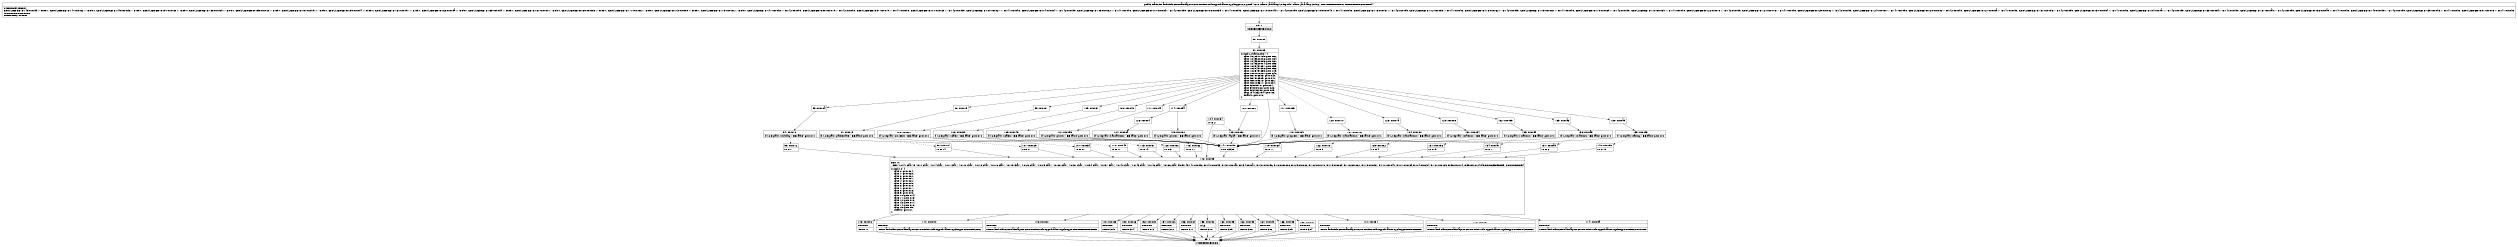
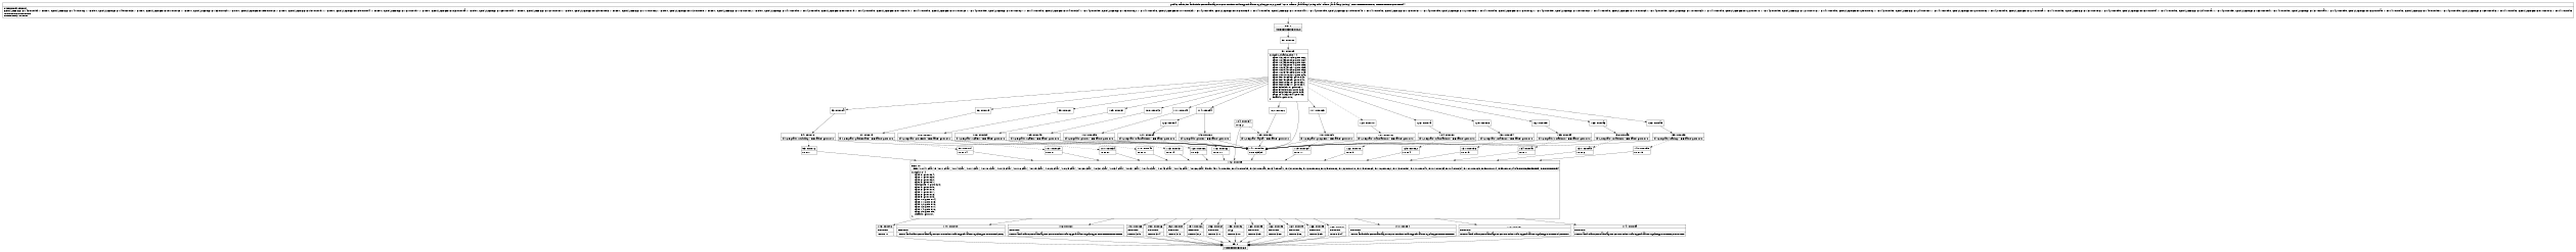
  digraph {
    node [shape=record]
    n1 [label="{88\:\ ?|MTH_ENTER_BLOCK\l}"]
    n2 [label="{90\:\ 0x0000}"]
    n3 [label="{91\:\ 0x0005|switch(r2.hashCode()) \{\l    case \-1310311125: goto L67;\l    case \-1249320806: goto L64;\l    case \-1249320805: goto L61;\l    case \-1249320804: goto L58;\l    case \-1225497657: goto L55;\l    case \-1225497656: goto L52;\l    case \-1225497655: goto L49;\l    case \-1001078227: goto L46;\l    case \-987906986: goto L43;\l    case \-987906985: goto L40;\l    case \-908189618: goto L37;\l    case \-908189617: goto L34;\l    case 92909918: goto L31;\l    case 579057826: goto L28;\l    case 803192288: goto L25;\l    case 1941332754: goto L3;\l    default: goto L70;\l\}\l}"]
    n4 [label="{93\:\ 0x000a}"]
    n5 [label="{96\:\ 0x0015}"]
    n6 [label="{99\:\ 0x0021}"]
    n7 [label="{102\:\ 0x002c}"]
    n8 [label="{105\:\ 0x0037}"]
    n9 [label="{108\:\ 0x0043}"]
    n10 [label="{111\:\ 0x004f}"]
    n11 [label="{114\:\ 0x005a}"]
    n12 [label="{117\:\ 0x0065}"]
    n13 [label="{120\:\ 0x0070}"]
    n14 [label="{123\:\ 0x007a}"]
    n15 [label="{129\:\ 0x008e}"]
    n16 [label="{132\:\ 0x0099}"]
    n17 [label="{135\:\ 0x00a3}"]
    n18 [label="{138\:\ 0x00ad}"]
    n19 [label="{141\:\ 0x00b8|r0 = 65535\l}"]
    n20 [label="{94\:\ 0x0010|if (r2.equals(\"visibility\") == false) goto L70\l}"]
    n21 [label="{97\:\ 0x001b|if (r2.equals(\"pathRotate\") == false) goto L70\l}"]
    n22 [label="{100\:\ 0x0027|if (r2.equals(\"curveFit\") == false) goto L70\l}"]
    n23 [label="{103\:\ 0x0032|if (r2.equals(\"alpha\") == false) goto L70\l}"]
    n24 [label="{106\:\ 0x003d|if (r2.equals(\"scaleY\") == false) goto L70\l}"]
    n25 [label="{109\:\ 0x0049|if (r2.equals(\"scaleX\") == false) goto L70\l}"]
    n26 [label="{112\:\ 0x0055|if (r2.equals(\"pivotY\") == false) goto L70\l}"]
    n27 [label="{126\:\ 0x0084}"]
    n28 [label="{115\:\ 0x0060|if (r2.equals(\"pivotX\") == false) goto L70\l}"]
    n29 [label="{118\:\ 0x006b|if (r2.equals(\"progress\") == false) goto L70\l}"]
    n30 [label="{121\:\ 0x0076|if (r2.equals(\"translationZ\") == false) goto L70\l}"]
    n31 [label="{124\:\ 0x0080|if (r2.equals(\"translationY\") == false) goto L70\l}"]
    n32 [label="{127\:\ 0x008a|if (r2.equals(\"translationX\") == false) goto L70\l}"]
    n33 [label="{130\:\ 0x0094|if (r2.equals(\"rotationZ\") == false) goto L70\l}"]
    n34 [label="{133\:\ 0x009f|if (r2.equals(\"rotationY\") == false) goto L70\l}"]
    n35 [label="{136\:\ 0x00a9|if (r2.equals(\"rotationX\") == false) goto L70\l}"]
    n36 [label="{139\:\ 0x00b3|if (r2.equals(\"easing\") == false) goto L70\l}"]
-   n37 [label="{142\:\ 0x00b9|PHI: r0 \l  PHI: (r0v47 char) = (r0v1 char), (r0v4 char), (r0v7 char), (r0v10 char), (r0v13 char), (r0v16 char), (r0v19 char), (r0v22 char), (r0v25 char), (r0v28 char), (r0v31 char), (r0v34 char), (r0v37 char), (r0v40 char), (r0v43 char), (r0v46 char), (r0v66 char) binds: [B:141:0x00b8, B:140:0x00b5, B:137:0x00ab, B:134:0x00a1, B:131:0x0096, B:128:0x008c, B:125:0x0082, B:122:0x0078, B:119:0x006d, B:116:0x0062, B:113:0x0057, B:110:0x004b, B:107:0x003f, B:104:0x0034, B:101:0x0029, B:98:0x001d, B:95:0x0012] A[DONT_GENERATE, DONT_INLINE]\l|switch(r0) \{\l    case 0: goto L24;\l    case 1: goto L23;\l    case 2: goto L22;\l    case 3: goto L21;\l    case 4: goto L20;\l    case 5: goto L19;\l    case 6: goto L18;\l    case 7: goto L17;\l    case 8: goto L16;\l    case 9: goto L15;\l    case 10: goto L14;\l    case 11: goto L13;\l    case 12: goto L12;\l    case 13: goto L11;\l    case 14: goto L10;\l    case 15: goto L9;\l    default: goto L7;\l\}\l}"]
+   n37 [label="{142\:\ 0x00b9|PHI: r0 \l  PHI: (r0v47 char) = (r0v1 char), (r0v4 char), (r0v7 char), (r0v10 char), (r0v13 char), (r0v16 char), (r0v19 char), (r0v22 char), (r0v25 char), (r0v28 char), (r0v31 char), (r0v34 char), (r0v37 char), (r0v40 char), (r0v43 char), (r0v46 char), (r0v66 char) binds: [B:141:0x00b8, B:140:0x00b5, B:137:0x00ab, B:134:0x00a1, B:131:0x0096, B:128:0x008c, B:125:0x0082, B:122:0x0078, B:119:0x006d, B:116:0x0062, B:113:0x0057, B:110:0x004b, B:107:0x003f, B:104:0x0034, B:101:0x0029, B:98:0x001d, B:95:0x0012] A[DONT_GENERATE, DONT_INLINE]\l|switch(r0) \{\l    case 0: goto L24;\l    case 1: goto L23;\l    case 2: goto L22;\l    case 3: goto L21;\l    hashCode 4: goto L20;\l    case 5: goto L19;\l    case 6: goto L18;\l    case 7: goto L17;\l    case 8: goto L16;\l    case 9: goto L15;\l    case 10: goto L14;\l    case 11: goto L13;\l    case 12: goto L12;\l    case 13: goto L11;\l    case 14: goto L10;\l    case 15: goto L9;\l    default: goto L7;\l\}\l}"]
    n38 [label="{95\:\ 0x0012|r0 = 1\l}"]
    n39 [label="{143\:\ 0x00bc|RETURN\l|return \-1\l}"]
    n40 [label="{144\:\ 0x00bd|RETURN\l|return androidx.constraintlayout.core.motion.utils.TypedValues.CycleType.TYPE_EASING\l}"]
    n41 [label="{146\:\ 0x00c0|RETURN\l|return androidx.constraintlayout.core.motion.utils.TypedValues.CycleType.TYPE_PATH_ROTATE\l}"]
    n42 [label="{148\:\ 0x00c3|RETURN\l|return 315\l}"]
    n43 [label="{150\:\ 0x00c6|RETURN\l|return 314\l}"]
    n44 [label="{152\:\ 0x00c9|RETURN\l|return 313\l}"]
    n45 [label="{154\:\ 0x00cc|RETURN\l|return 312\l}"]
    n46 [label="{156\:\ 0x00cf|RETURN\l|return 311\l}"]
    n47 [label="{158\:\ 0x00d2|USE\l|return 310\l}"]
    n48 [label="{160\:\ 0x00d5|RETURN\l|return 309\l}"]
    n49 [label="{162\:\ 0x00d8|RETURN\l|return 308\l}"]
    n50 [label="{164\:\ 0x00db|RETURN\l|return 306\l}"]
    n51 [label="{166\:\ 0x00de|RETURN\l|return 305\l}"]
    n52 [label="{168\:\ 0x00e1|RETURN\l|return 304\l}"]
    n53 [label="{170\:\ 0x00e4|RETURN\l|return androidx.constraintlayout.core.motion.utils.TypedValues.CycleType.TYPE_ALPHA\l}"]
    n54 [label="{172\:\ 0x00e7|RETURN\l|return androidx.constraintlayout.core.motion.utils.TypedValues.CycleType.TYPE_VISIBILITY\l}"]
    n55 [label="{174\:\ 0x00ea|RETURN\l|return androidx.constraintlayout.core.motion.utils.TypedValues.CycleType.TYPE_CURVE_FIT\l}"]
    n56 [label="{89\:\ ?|MTH_EXIT_BLOCK\l}"]
    n57 [label="{98\:\ 0x001d|r0 = 14\l}"]
    n58 [label="{101\:\ 0x0029|r0 = 0\l}"]
    n59 [label="{104\:\ 0x0034|r0 = 2\l}"]
    n60 [label="{107\:\ 0x003f|r0 = 'n'\l}"]
    n61 [label="{110\:\ 0x004b|r0 = 't'\l}"]
    n62 [label="{113\:\ 0x0057|r0 = 'f'\l}"]
    n63 [label="{116\:\ 0x0062|r0 = 11\l}"]
    n64 [label="{119\:\ 0x006d|r0 = 'r'\l}"]
    n65 [label="{122\:\ 0x0078|r0 = 5\l}"]
    n66 [label="{125\:\ 0x0082|r0 = 4\l}"]
    n67 [label="{128\:\ 0x008c|r0 = 3\l}"]
    n68 [label="{131\:\ 0x0096|r0 = 'b'\l}"]
    n69 [label="{134\:\ 0x00a1|r0 = 7\l}"]
    n70 [label="{137\:\ 0x00ab|r0 = 6\l}"]
    n71 [label="{140\:\ 0x00b5|r0 = 15\l}"]
    n72 [label="{public static int androidx.constraintlayout.core.motion.utils.TypedValues.CycleType.\-CC.getId((r2v0 'name' java.lang.String A[D('name' java.lang.String), IMMUTABLE_TYPE, METHOD_ARGUMENT]))  | USE_LINES_HINTS\lCROSS_EDGE: B:145:0x00bf \-\> B:89:?, CROSS_EDGE: B:147:0x00c2 \-\> B:89:?, CROSS_EDGE: B:149:0x00c5 \-\> B:89:?, CROSS_EDGE: B:151:0x00c8 \-\> B:89:?, CROSS_EDGE: B:153:0x00cb \-\> B:89:?, CROSS_EDGE: B:155:0x00ce \-\> B:89:?, CROSS_EDGE: B:157:0x00d1 \-\> B:89:?, CROSS_EDGE: B:159:0x00d4 \-\> B:89:?, CROSS_EDGE: B:161:0x00d7 \-\> B:89:?, CROSS_EDGE: B:163:0x00da \-\> B:89:?, CROSS_EDGE: B:165:0x00dd \-\> B:89:?, CROSS_EDGE: B:167:0x00e0 \-\> B:89:?, CROSS_EDGE: B:169:0x00e3 \-\> B:89:?, CROSS_EDGE: B:171:0x00e6 \-\> B:89:?, CROSS_EDGE: B:173:0x00e9 \-\> B:89:?, CROSS_EDGE: B:175:0x00ec \-\> B:89:?, CROSS_EDGE: B:141:0x00b8 \-\> B:142:0x00b9, CROSS_EDGE: B:98:0x001d \-\> B:142:0x00b9, CROSS_EDGE: B:97:0x001b \-\> B:141:0x00b8, CROSS_EDGE: B:101:0x0029 \-\> B:142:0x00b9, CROSS_EDGE: B:100:0x0027 \-\> B:141:0x00b8, CROSS_EDGE: B:104:0x0034 \-\> B:142:0x00b9, CROSS_EDGE: B:103:0x0032 \-\> B:141:0x00b8, CROSS_EDGE: B:107:0x003f \-\> B:142:0x00b9, CROSS_EDGE: B:106:0x003d \-\> B:141:0x00b8, CROSS_EDGE: B:110:0x004b \-\> B:142:0x00b9, CROSS_EDGE: B:109:0x0049 \-\> B:141:0x00b8, CROSS_EDGE: B:113:0x0057 \-\> B:142:0x00b9, CROSS_EDGE: B:112:0x0055 \-\> B:141:0x00b8, CROSS_EDGE: B:116:0x0062 \-\> B:142:0x00b9, CROSS_EDGE: B:115:0x0060 \-\> B:141:0x00b8, CROSS_EDGE: B:119:0x006d \-\> B:142:0x00b9, CROSS_EDGE: B:118:0x006b \-\> B:141:0x00b8, CROSS_EDGE: B:122:0x0078 \-\> B:142:0x00b9, CROSS_EDGE: B:121:0x0076 \-\> B:141:0x00b8, CROSS_EDGE: B:125:0x0082 \-\> B:142:0x00b9, CROSS_EDGE: B:124:0x0080 \-\> B:141:0x00b8, CROSS_EDGE: B:128:0x008c \-\> B:142:0x00b9, CROSS_EDGE: B:127:0x008a \-\> B:141:0x00b8, CROSS_EDGE: B:131:0x0096 \-\> B:142:0x00b9, CROSS_EDGE: B:130:0x0094 \-\> B:141:0x00b8, CROSS_EDGE: B:134:0x00a1 \-\> B:142:0x00b9, CROSS_EDGE: B:133:0x009f \-\> B:141:0x00b8, CROSS_EDGE: B:137:0x00ab \-\> B:142:0x00b9, CROSS_EDGE: B:136:0x00a9 \-\> B:141:0x00b8, CROSS_EDGE: B:140:0x00b5 \-\> B:142:0x00b9, CROSS_EDGE: B:139:0x00b3 \-\> B:141:0x00b8, CROSS_EDGE: B:91:0x0005 \-\> B:141:0x00b8\lINLINE_NOT_NEEDED\lTYPE_VARS: EMPTY\l}"]
    n1 -> n2
    n2 -> n3
    n3 -> n4
    n3 -> n5
    n3 -> n6
    n3 -> n7
    n3 -> n8
    n3 -> n9
    n3 -> n10
    n3 -> n11
    n3 -> n12
    n3 -> n13 [style=dashed]
    n3 -> n14
    n3 -> n15
    n3 -> n16
    n3 -> n17
    n3 -> n18
    n3 -> n19
    n4 -> n20
    n5 -> n21
    n6 -> n22
    n7 -> n23
    n8 -> n24
    n9 -> n25
    n10 -> n26
    n11 -> n27
    n11 -> n28
    n12 -> n29
    n13 -> n30
    n14 -> n31
    n15 -> n33
    n16 -> n34
    n17 -> n35
    n18 -> n36
    n19 -> n37
    n20 -> n19
    n20 -> n38 [style=dashed]
    n21 -> n19
    n21 -> n57 [style=dashed]
    n22 -> n19
    n22 -> n58 [style=dashed]
    n23 -> n19
    n24 -> n19
    n24 -> n60 [style=dashed]
    n25 -> n19
    n25 -> n61 [style=dashed]
    n26 -> n19
    n26 -> n62 [style=dashed]
    n27 -> n32
    n28 -> n19
    n28 -> n63 [style=dashed]
    n29 -> n19
    n29 -> n64 [style=dashed]
    n30 -> n19
    n30 -> n65 [style=dashed]
    n31 -> n19
    n31 -> n66 [style=dashed]
    n32 -> n19
    n32 -> n67 [style=dashed]
    n33 -> n19
    n33 -> n68 [style=dashed]
    n34 -> n19
    n34 -> n69 [style=dashed]
    n35 -> n19
    n35 -> n70 [style=dashed]
    n36 -> n19
    n36 -> n71 [style=dashed]
    n37 -> n39
    n37 -> n40
    n37 -> n41
    n37 -> n42
    n37 -> n43
    n37 -> n44
    n37 -> n45
    n37 -> n46
    n37 -> n47
    n37 -> n48
    n37 -> n49
    n37 -> n50
    n37 -> n51
    n37 -> n52
    n37 -> n53
    n37 -> n54
    n37 -> n55
    n38 -> n37
    n39 -> n56
    n40 -> n56
    n41 -> n56
    n42 -> n56
    n43 -> n56
    n44 -> n56
    n45 -> n56
    n46 -> n56
    n47 -> n56
    n48 -> n56
    n49 -> n56
    n50 -> n56
    n51 -> n56
    n52 -> n56
    n53 -> n56
    n54 -> n56
-   n55 -> n56 [style=dashed]
+   n55 -> n56
    n57 -> n37
    n58 -> n37
    n59 -> n23 [style=dashed]
    n59 -> n37
    n60 -> n37
    n61 -> n37
    n62 -> n37
    n63 -> n37
    n64 -> n37
    n65 -> n37
    n66 -> n37
    n67 -> n37
    n68 -> n37
    n69 -> n37
    n70 -> n37
    n71 -> n37
    n72 -> n1
  }
